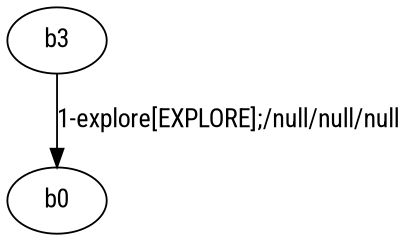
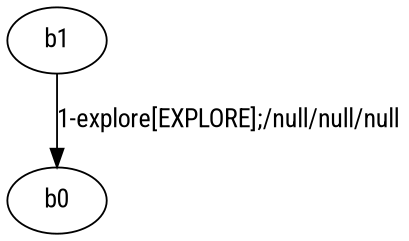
  digraph {
    fontname="Roboto Condensed"
    node [fontname="Roboto Condensed"]
-   b1 [label=b3]
+   b1
    b0
    b1 -> b0 [label="1-explore[EXPLORE];/null/null/null" fontname="Roboto Condensed"]
  }
